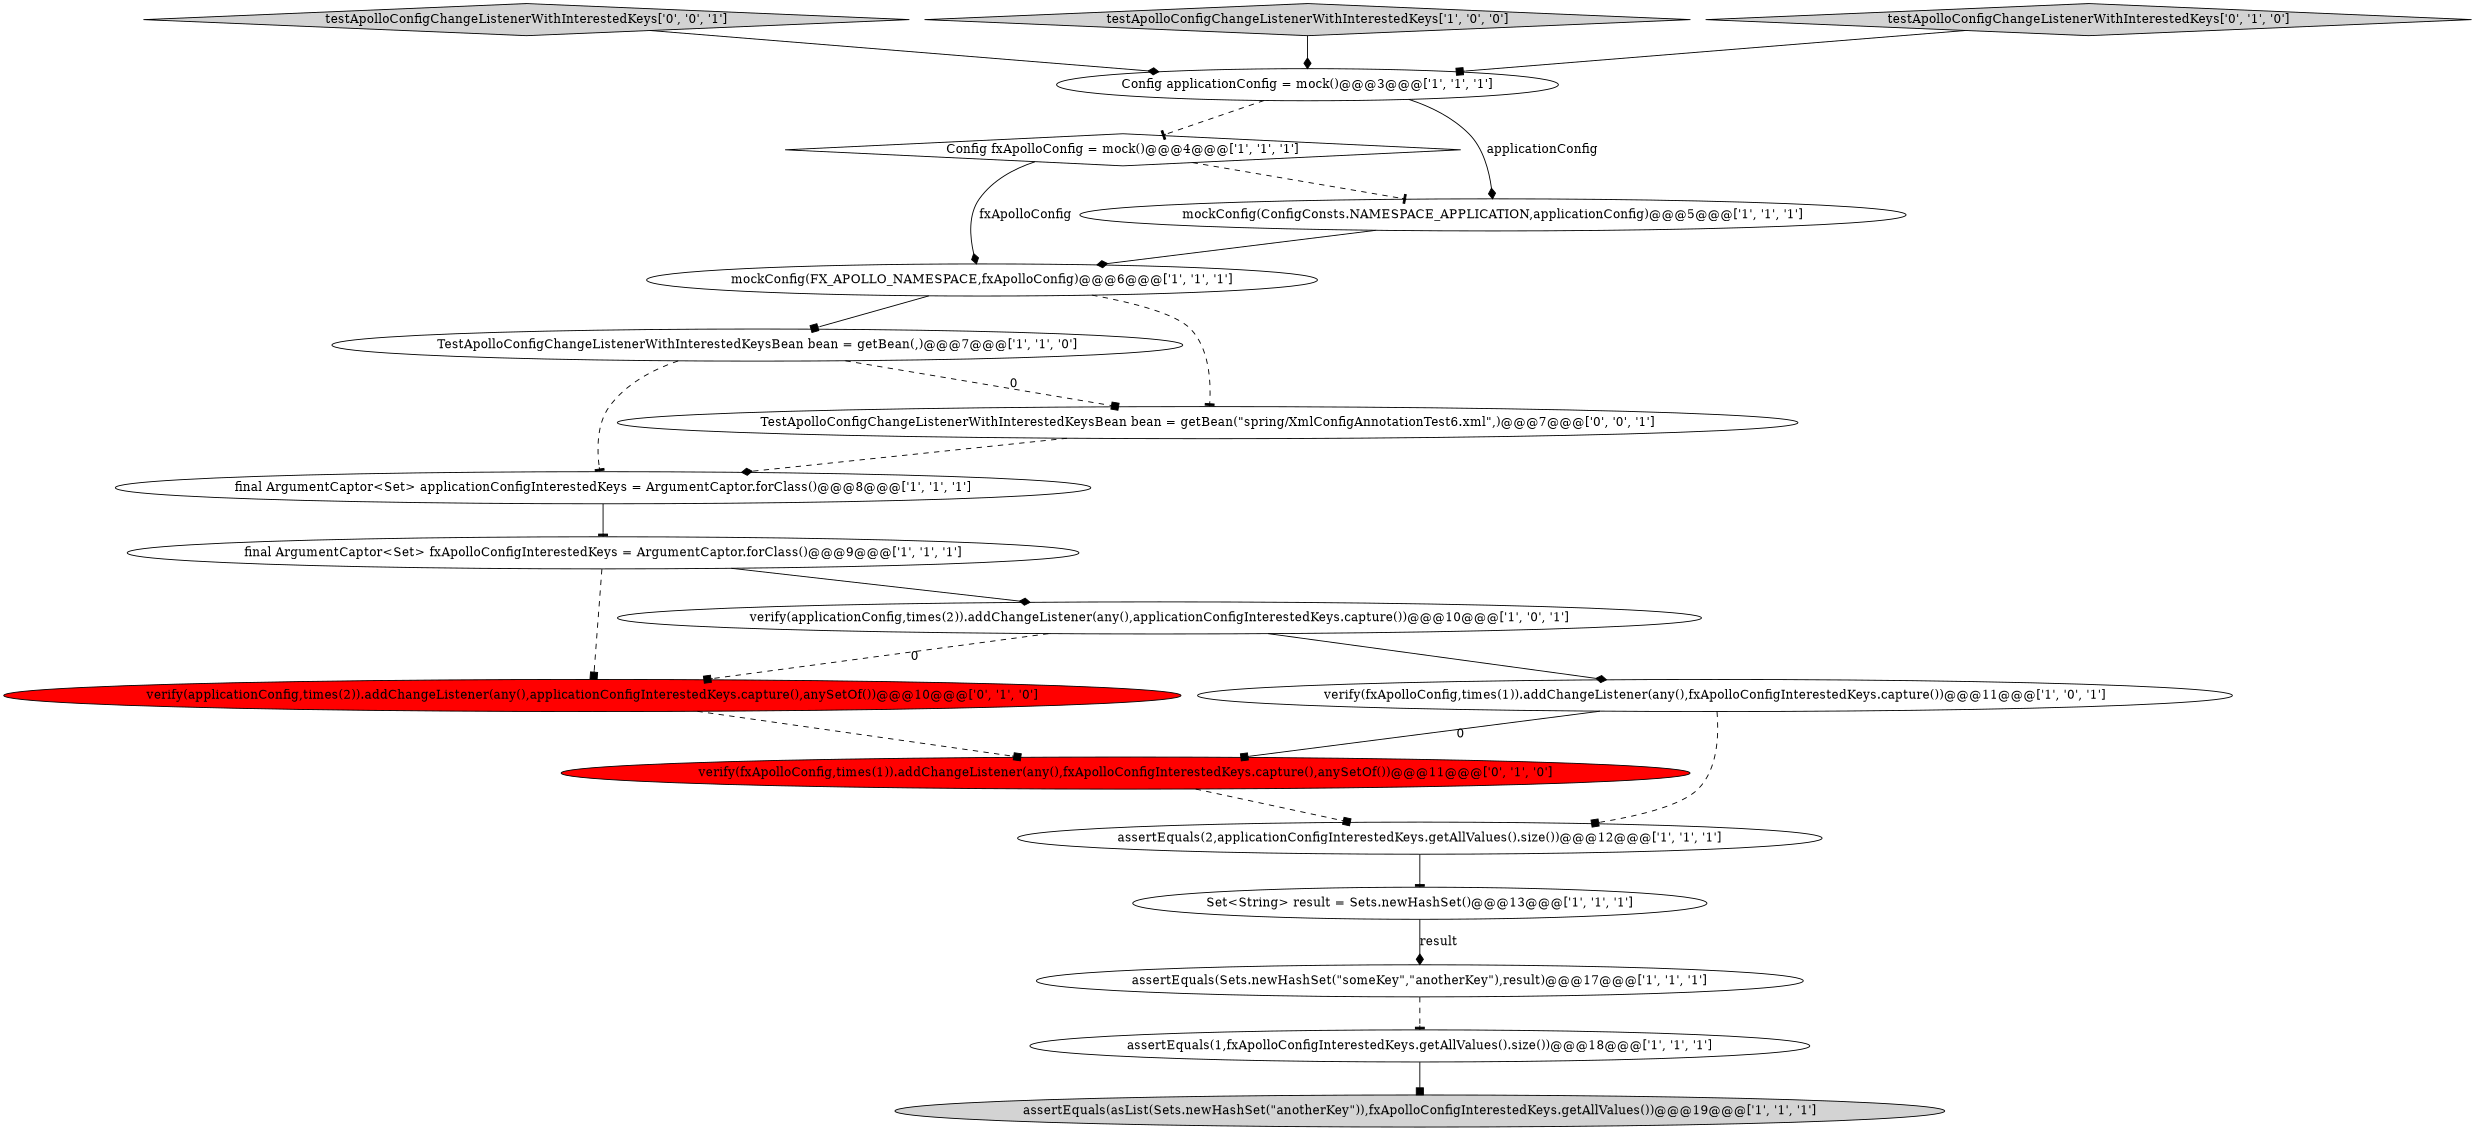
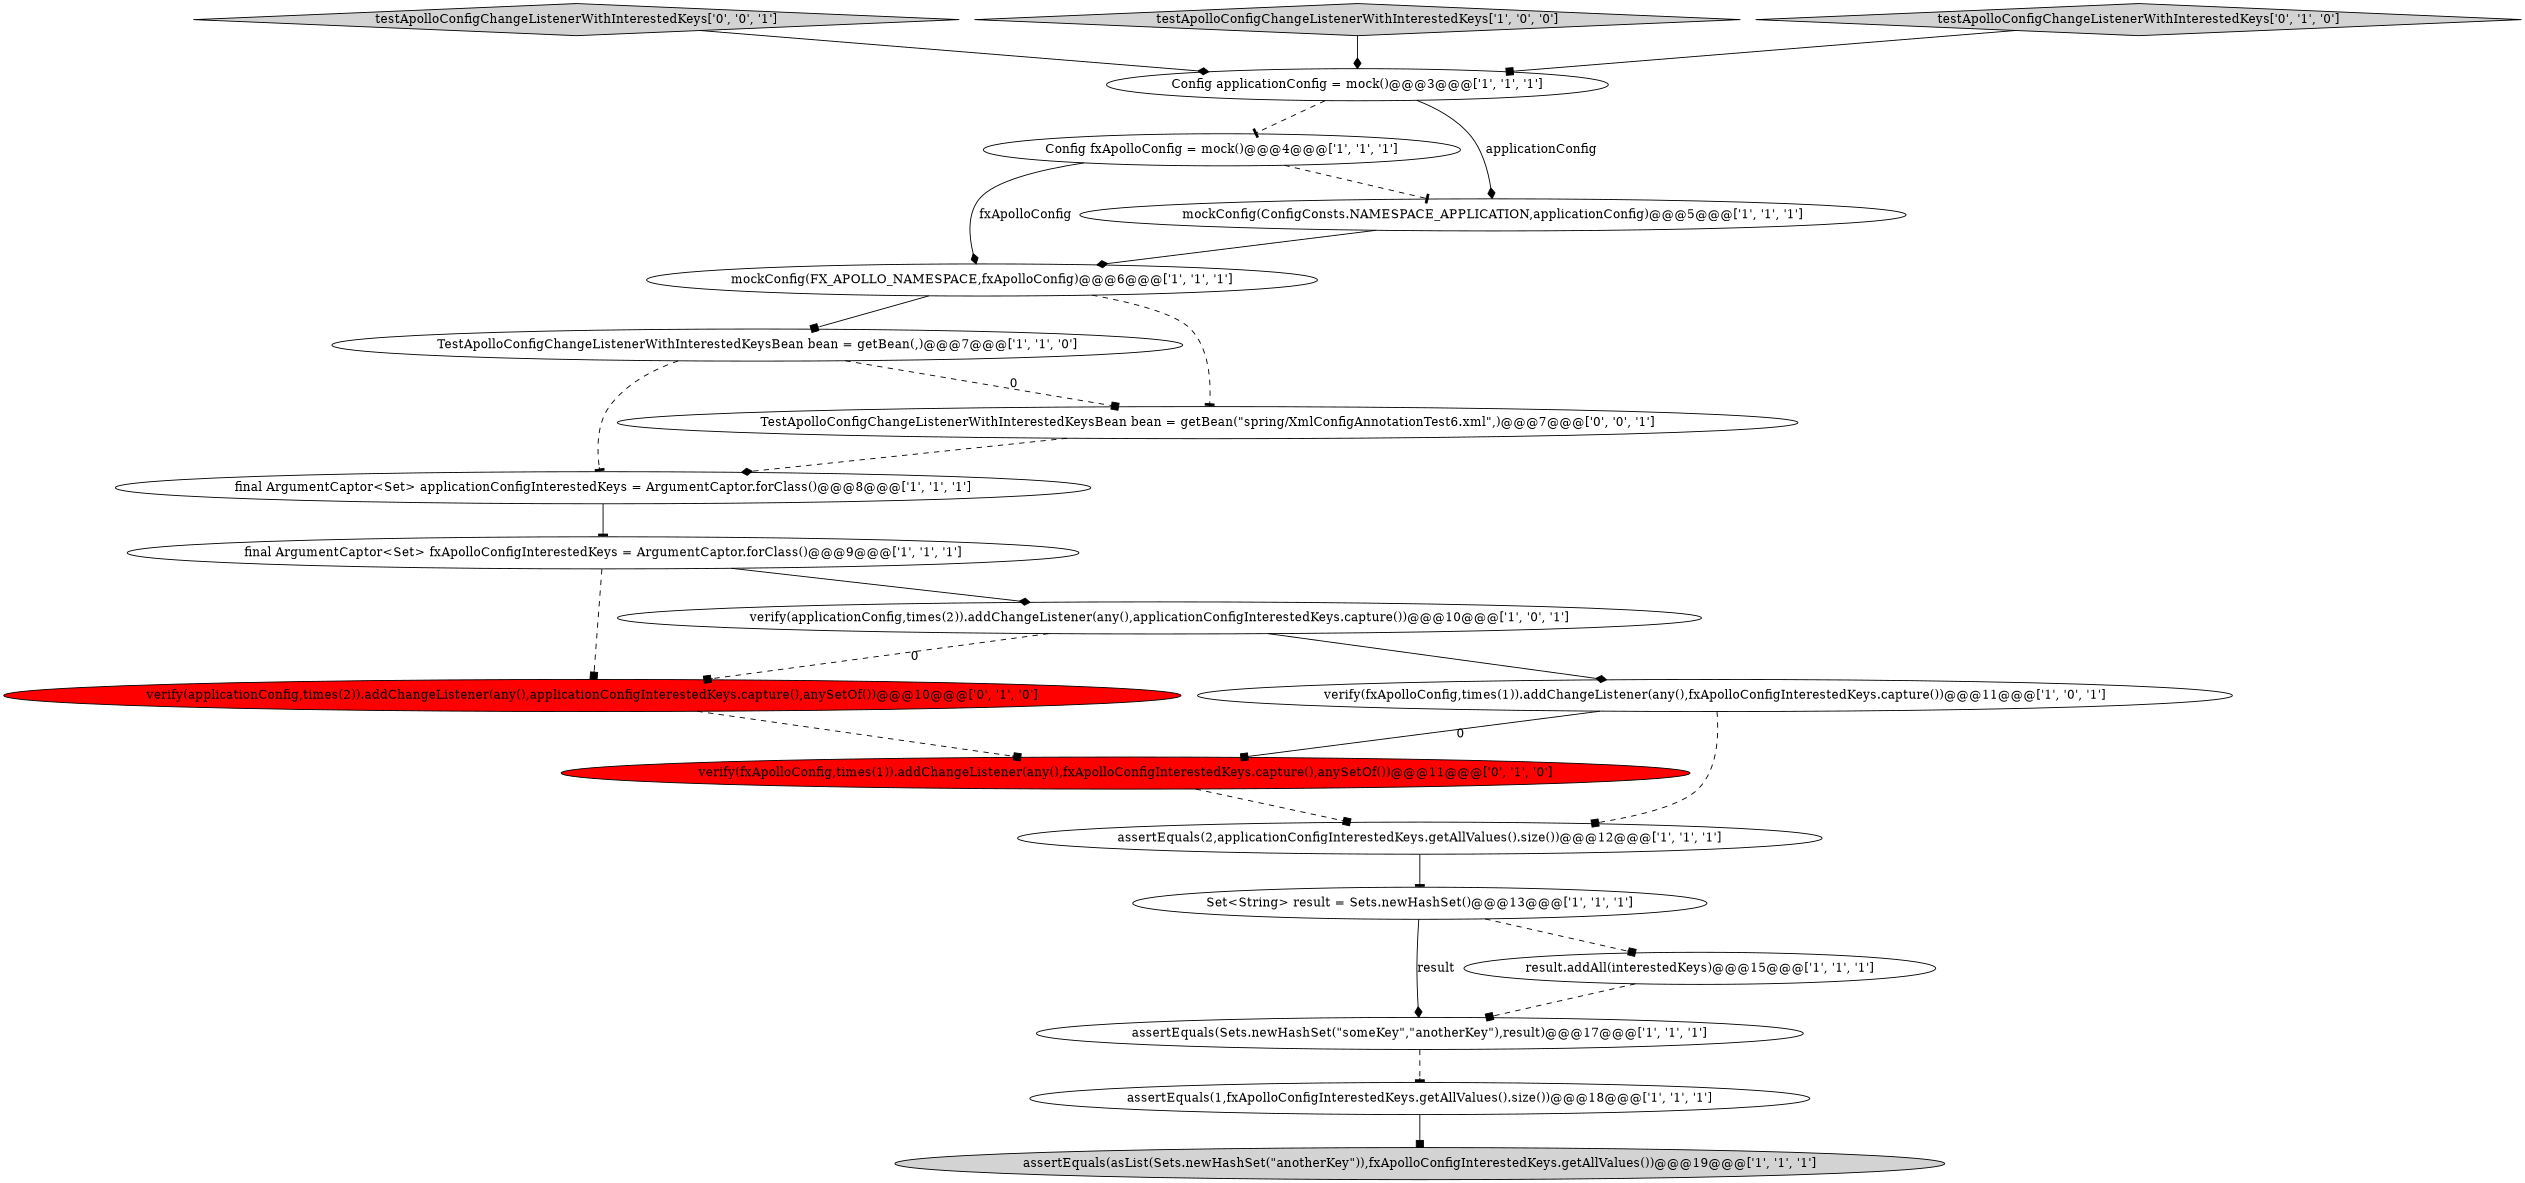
  digraph {
    node [fillcolor=white shape=ellipse style=filled]
    edge [arrowhead=box style=dashed]
    n1 [fillcolor=lightgray label="assertEquals(asList(Sets.newHashSet(\"anotherKey\")),fxApolloConfigInterestedKeys.getAllValues())@@@19@@@['1', '1', '1']"]
    n2 [label="assertEquals(Sets.newHashSet(\"someKey\",\"anotherKey\"),result)@@@17@@@['1', '1', '1']"]
    n3 [label="assertEquals(1,fxApolloConfigInterestedKeys.getAllValues().size())@@@18@@@['1', '1', '1']"]
    n4 [fillcolor=red label="verify(applicationConfig,times(2)).addChangeListener(any(),applicationConfigInterestedKeys.capture(),anySetOf())@@@10@@@['0', '1', '0']"]
    n5 [fillcolor=red label="verify(fxApolloConfig,times(1)).addChangeListener(any(),fxApolloConfigInterestedKeys.capture(),anySetOf())@@@11@@@['0', '1', '0']"]
    n6 [label="assertEquals(2,applicationConfigInterestedKeys.getAllValues().size())@@@12@@@['1', '1', '1']"]
    n7 [fillcolor=lightgray label="testApolloConfigChangeListenerWithInterestedKeys['0', '0', '1']" shape=diamond]
    n8 [label="Config applicationConfig = mock()@@@3@@@['1', '1', '1']"]
-   n9 [label="Config fxApolloConfig = mock()@@@4@@@['1', '1', '1']" shape=diamond]
+   n9 [label="Config fxApolloConfig = mock()@@@4@@@['1', '1', '1']"]
    n10 [label="mockConfig(ConfigConsts.NAMESPACE_APPLICATION,applicationConfig)@@@5@@@['1', '1', '1']"]
    n11 [label="mockConfig(FX_APOLLO_NAMESPACE,fxApolloConfig)@@@6@@@['1', '1', '1']"]
    n12 [label="TestApolloConfigChangeListenerWithInterestedKeysBean bean = getBean(,)@@@7@@@['1', '1', '0']"]
    n13 [label="TestApolloConfigChangeListenerWithInterestedKeysBean bean = getBean(\"spring/XmlConfigAnnotationTest6.xml\",)@@@7@@@['0', '0', '1']"]
    n14 [label="final ArgumentCaptor<Set> applicationConfigInterestedKeys = ArgumentCaptor.forClass()@@@8@@@['1', '1', '1']"]
    n15 [label="final ArgumentCaptor<Set> fxApolloConfigInterestedKeys = ArgumentCaptor.forClass()@@@9@@@['1', '1', '1']"]
    n16 [label="Set<String> result = Sets.newHashSet()@@@13@@@['1', '1', '1']"]
+   n17 [label="result.addAll(interestedKeys)@@@15@@@['1', '1', '1']"]
    n18 [label="verify(applicationConfig,times(2)).addChangeListener(any(),applicationConfigInterestedKeys.capture())@@@10@@@['1', '0', '1']"]
    n19 [label="verify(fxApolloConfig,times(1)).addChangeListener(any(),fxApolloConfigInterestedKeys.capture())@@@11@@@['1', '0', '1']"]
    n20 [fillcolor=lightgray label="testApolloConfigChangeListenerWithInterestedKeys['1', '0', '0']" shape=diamond]
    n21 [fillcolor=lightgray label="testApolloConfigChangeListenerWithInterestedKeys['0', '1', '0']" shape=diamond]
    n2 -> n3 [arrowhead=tee]
    n3 -> n1 [style=solid]
    n4 -> n5
    n5 -> n6
    n6 -> n16 [arrowhead=tee style=solid]
    n7 -> n8 [arrowhead=diamond style=solid]
    n8 -> n9 [arrowhead=tee]
    n8 -> n10 [arrowhead=diamond label=applicationConfig style=solid]
    n9 -> n10 [arrowhead=tee]
    n9 -> n11 [arrowhead=diamond label=fxApolloConfig style=solid]
    n10 -> n11 [arrowhead=diamond style=solid]
    n11 -> n12 [style=solid]
    n11 -> n13 [arrowhead=tee]
    n12 -> n13 [label=0]
    n12 -> n14 [arrowhead=tee]
    n13 -> n14 [arrowhead=diamond]
    n14 -> n15 [arrowhead=tee style=solid]
    n15 -> n4
    n15 -> n18 [arrowhead=diamond style=solid]
    n16 -> n2 [arrowhead=diamond label=result style=solid]
+   n16 -> n17
+   n17 -> n2
    n18 -> n4 [label=0]
    n18 -> n19 [arrowhead=diamond style=solid]
    n19 -> n5 [label=0 style=solid]
    n19 -> n6
    n20 -> n8 [arrowhead=diamond style=solid]
    n21 -> n8 [style=solid]
  }
